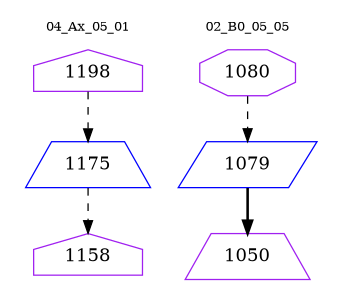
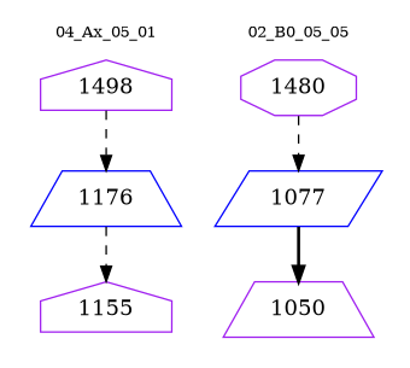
  digraph {
    node [color=purple shape=house]
    edge [color=black style=dashed]
-   n1 [label=1198]
-   n2 [color=blue label=1175 shape=trapezium]
-   n3 [label=1158]
-   n4 [label=1080 shape=octagon]
-   n5 [color=blue label=1079 shape=parallelogram]
+   n1 [label=1498]
+   n2 [color=blue label=1176 shape=trapezium]
+   n3 [label=1155]
+   n4 [label=1480 shape=octagon]
+   n5 [color=blue label=1077 shape=parallelogram]
    n6 [label=1050 shape=trapezium]
    subgraph cluster_1 {
      color=white
      fontsize=10
      label="04_Ax_05_01"
      n1
      n2
      n3
    }
    subgraph cluster_2 {
      color=white
      fontsize=10
      label="02_B0_05_05"
      n4
      n5
      n6
    }
    n1 -> n2
    n2 -> n3
    n4 -> n5
    n5 -> n6 [style=bold]
  }
